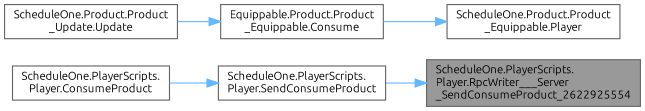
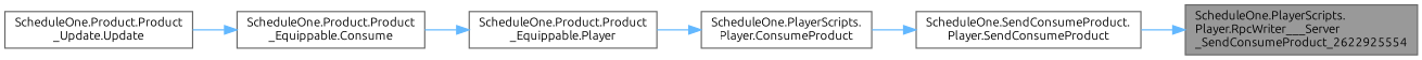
  digraph {
    fontname=Ubuntu
    rankdir=RL
    node [color=grey40 fillcolor=white fontname=Ubuntu fontsize=10 shape=box style=filled]
    edge [color=steelblue1 dir=back fontname=Ubuntu fontsize=10 labelfontname=Helvetica labelfontsize=10 style=solid]
    n1 [color=gray40 fillcolor=grey60 fontcolor=black height=0.2 label="ScheduleOne.PlayerScripts.\lPlayer.RpcWriter___Server\l_SendConsumeProduct_2622925554" width=0.4]
-   n2 [height=0.2 label="ScheduleOne.PlayerScripts.\lPlayer.SendConsumeProduct" width=0.4]
+   n2 [height=0.2 label="ScheduleOne.SendConsumeProduct.\lPlayer.SendConsumeProduct" width=0.4]
    n3 [height=0.2 label="ScheduleOne.PlayerScripts.\lPlayer.ConsumeProduct" width=0.4]
    n4 [height=0.2 label="ScheduleOne.Product.Product\l_Equippable.Player" width=0.4]
-   n5 [height=0.2 label="Equippable.Product.Product\l_Equippable.Consume" width=0.4]
+   n5 [height=0.2 label="ScheduleOne.Product.Product\l_Equippable.Consume" width=0.4]
    n6 [height=0.2 label="ScheduleOne.Product.Product\l_Update.Update" width=0.4]
    n1 -> n2
    n2 -> n3
+   n3 -> n4
    n4 -> n5
    n5 -> n6
  }
